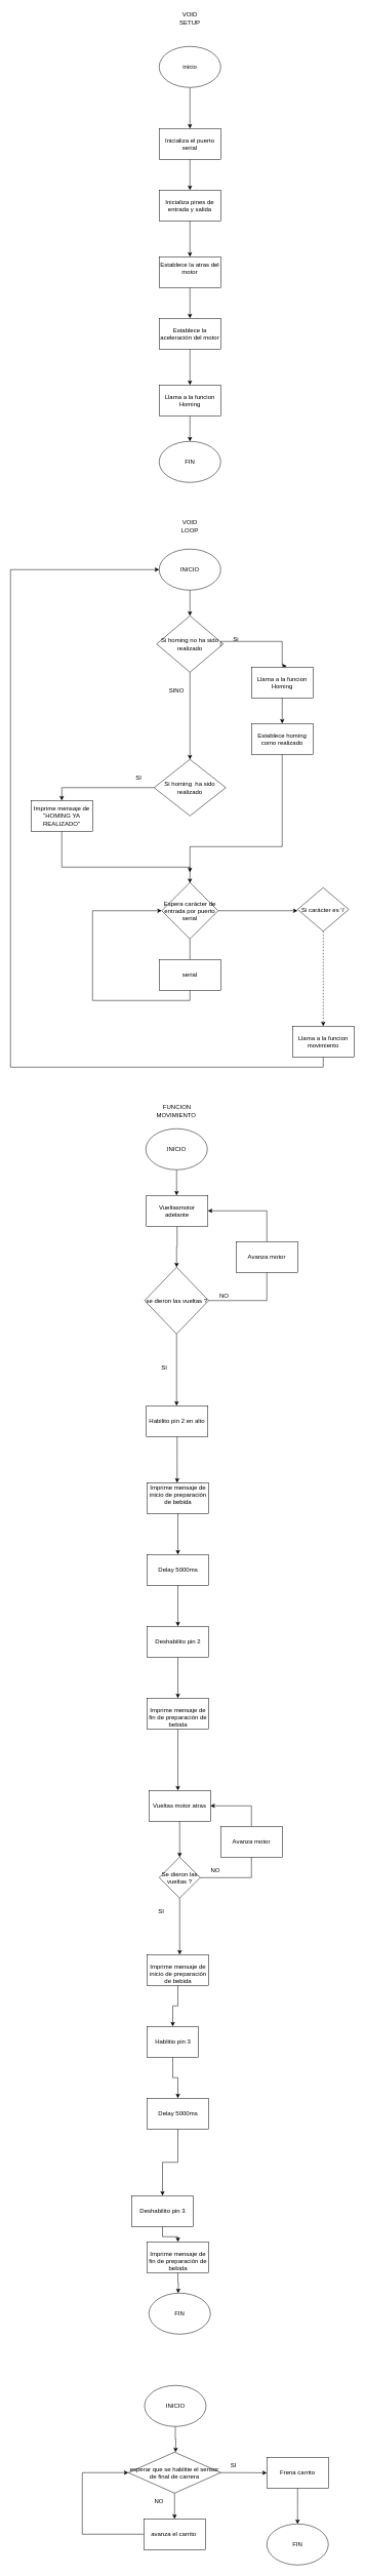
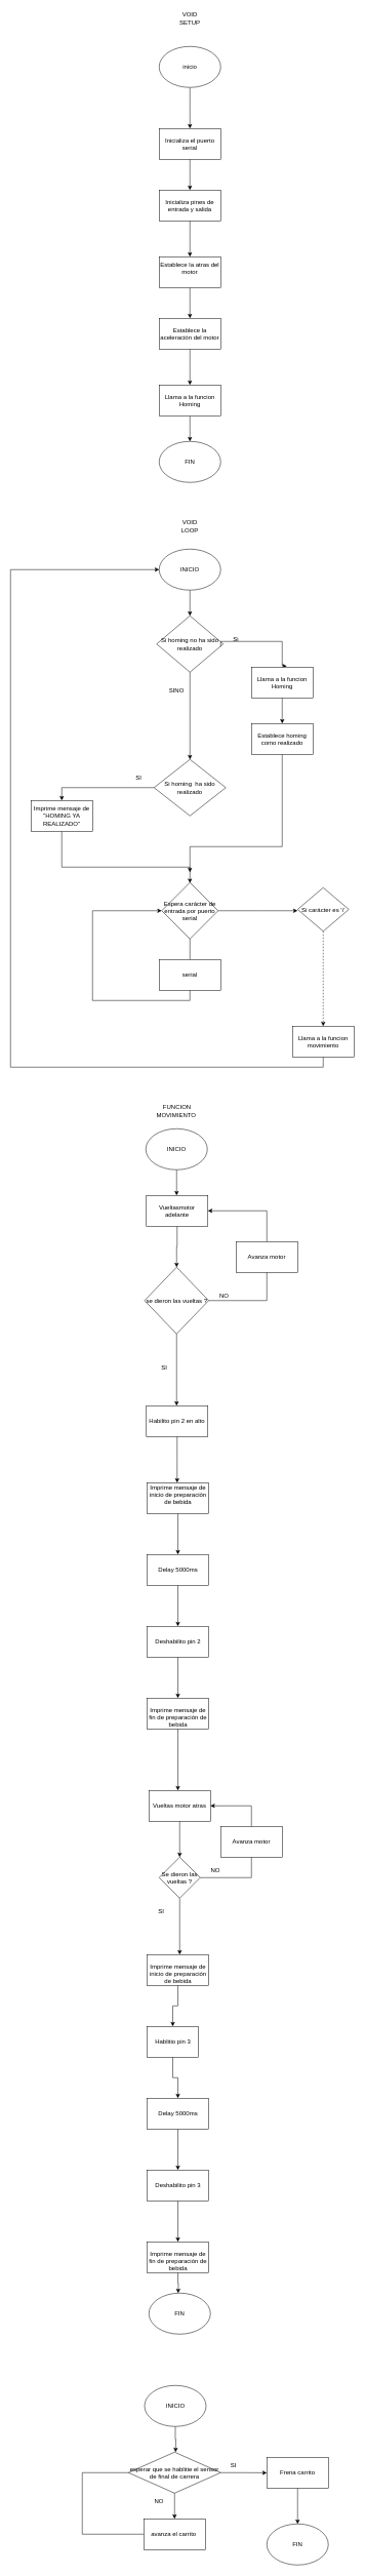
  <mxCell id="0" />
  <mxCell id="1" parent="0" />
  <mxCell id="2" style="edgeStyle=orthogonalEdgeStyle;rounded=0;orthogonalLoop=1;jettySize=auto;html=1;exitX=0.5;exitY=1;exitDx=0;exitDy=0;" edge="1" parent="1" source="3"><mxGeometry relative="1" as="geometry"><mxPoint x="370" y="250" as="targetPoint" /></mxGeometry></mxCell>
  <mxCell id="3" value="inicio&lt;br&gt;" style="ellipse;whiteSpace=wrap;html=1;" vertex="1" parent="1"><mxGeometry x="310" y="90" width="120" height="80" as="geometry" /></mxCell>
  <mxCell id="4" value="VOID SETUP" style="text;html=1;strokeColor=none;fillColor=none;align=center;verticalAlign=middle;whiteSpace=wrap;rounded=0;" vertex="1" parent="1"><mxGeometry x="340" y="20" width="60" height="30" as="geometry" /></mxCell>
  <mxCell id="5" style="edgeStyle=orthogonalEdgeStyle;rounded=0;orthogonalLoop=1;jettySize=auto;html=1;" edge="1" parent="1" source="6"><mxGeometry relative="1" as="geometry"><mxPoint x="370" y="370" as="targetPoint" /></mxGeometry></mxCell>
  <mxCell id="6" value="Inicializa el puerto serial" style="rounded=0;whiteSpace=wrap;html=1;" vertex="1" parent="1"><mxGeometry x="310" y="250" width="120" height="60" as="geometry" /></mxCell>
  <mxCell id="7" style="edgeStyle=orthogonalEdgeStyle;rounded=0;orthogonalLoop=1;jettySize=auto;html=1;" edge="1" parent="1" source="8"><mxGeometry relative="1" as="geometry"><mxPoint x="370" y="500" as="targetPoint" /></mxGeometry></mxCell>
  <mxCell id="8" value="Inicializa pines de entrada y salida" style="rounded=0;whiteSpace=wrap;html=1;" vertex="1" parent="1"><mxGeometry x="310" y="370" width="120" height="60" as="geometry" /></mxCell>
  <mxCell id="9" style="edgeStyle=orthogonalEdgeStyle;rounded=0;orthogonalLoop=1;jettySize=auto;html=1;exitX=0.5;exitY=1;exitDx=0;exitDy=0;" edge="1" parent="1" source="10"><mxGeometry relative="1" as="geometry"><mxPoint x="370" y="620" as="targetPoint" /></mxGeometry></mxCell>
  <mxCell id="10" value="&lt;div&gt;Establece la atras del motor&lt;/div&gt;&lt;div&gt;&lt;br&gt;&lt;/div&gt;" style="rounded=0;whiteSpace=wrap;html=1;" vertex="1" parent="1"><mxGeometry x="310" y="500" width="120" height="60" as="geometry" /></mxCell>
  <mxCell id="11" style="edgeStyle=orthogonalEdgeStyle;rounded=0;orthogonalLoop=1;jettySize=auto;html=1;exitX=0.5;exitY=1;exitDx=0;exitDy=0;" edge="1" parent="1" source="12"><mxGeometry relative="1" as="geometry"><mxPoint x="370" y="750" as="targetPoint" /></mxGeometry></mxCell>
  <mxCell id="12" value="Establece la aceleración del motor" style="rounded=0;whiteSpace=wrap;html=1;" vertex="1" parent="1"><mxGeometry x="310" y="620" width="120" height="60" as="geometry" /></mxCell>
  <mxCell id="13" style="edgeStyle=orthogonalEdgeStyle;rounded=0;orthogonalLoop=1;jettySize=auto;html=1;exitX=0.5;exitY=1;exitDx=0;exitDy=0;entryX=0.5;entryY=0;entryDx=0;entryDy=0;" edge="1" parent="1" source="14" target="15"><mxGeometry relative="1" as="geometry" /></mxCell>
  <mxCell id="14" value="Llama a la funcion Homing" style="rounded=0;whiteSpace=wrap;html=1;" vertex="1" parent="1"><mxGeometry x="310" y="750" width="120" height="60" as="geometry" /></mxCell>
  <mxCell id="15" value="FIN" style="ellipse;whiteSpace=wrap;html=1;" vertex="1" parent="1"><mxGeometry x="310" y="860" width="120" height="80" as="geometry" /></mxCell>
  <mxCell id="16" value="VOID LOOP&lt;br&gt;" style="text;html=1;strokeColor=none;fillColor=none;align=center;verticalAlign=middle;whiteSpace=wrap;rounded=0;" vertex="1" parent="1"><mxGeometry x="340" y="1010" width="60" height="30" as="geometry" /></mxCell>
  <mxCell id="17" style="edgeStyle=orthogonalEdgeStyle;rounded=0;orthogonalLoop=1;jettySize=auto;html=1;exitX=0.5;exitY=1;exitDx=0;exitDy=0;" edge="1" parent="1" source="18"><mxGeometry x="1" y="100" relative="1" as="geometry"><mxPoint x="370" y="1200" as="targetPoint" /><mxPoint x="-100" y="100" as="offset" /></mxGeometry></mxCell>
  <mxCell id="18" value="INICIO" style="ellipse;whiteSpace=wrap;html=1;" vertex="1" parent="1"><mxGeometry x="310" y="1070" width="120" height="80" as="geometry" /></mxCell>
  <mxCell id="19" style="edgeStyle=orthogonalEdgeStyle;rounded=0;orthogonalLoop=1;jettySize=auto;html=1;exitX=0.5;exitY=1;exitDx=0;exitDy=0;" edge="1" parent="1" source="20"><mxGeometry relative="1" as="geometry"><mxPoint x="370" y="1480" as="targetPoint" /></mxGeometry></mxCell>
  <mxCell id="20" value="Si homing no ha sido realizado" style="rhombus;whiteSpace=wrap;html=1;" vertex="1" parent="1"><mxGeometry x="305" y="1200" width="130" height="110" as="geometry" /></mxCell>
  <mxCell id="21" style="edgeStyle=orthogonalEdgeStyle;rounded=0;orthogonalLoop=1;jettySize=auto;html=1;exitX=0;exitY=1;exitDx=0;exitDy=0;entryX=0.575;entryY=-0.033;entryDx=0;entryDy=0;entryPerimeter=0;" edge="1" parent="1" source="22" target="24"><mxGeometry relative="1" as="geometry"><Array as="points"><mxPoint x="430" y="1250" /><mxPoint x="550" y="1250" /><mxPoint x="550" y="1298" /></Array></mxGeometry></mxCell>
  <mxCell id="22" value="Si" style="text;html=1;strokeColor=none;fillColor=none;align=center;verticalAlign=middle;whiteSpace=wrap;rounded=0;" vertex="1" parent="1"><mxGeometry x="430" y="1230" width="60" height="30" as="geometry" /></mxCell>
  <mxCell id="23" style="edgeStyle=orthogonalEdgeStyle;rounded=0;orthogonalLoop=1;jettySize=auto;html=1;exitX=0.5;exitY=1;exitDx=0;exitDy=0;" edge="1" parent="1" source="24"><mxGeometry relative="1" as="geometry"><mxPoint x="550" y="1410" as="targetPoint" /></mxGeometry></mxCell>
  <mxCell id="24" value="Llama a la funcion Homing" style="rounded=0;whiteSpace=wrap;html=1;" vertex="1" parent="1"><mxGeometry x="490" y="1300" width="120" height="60" as="geometry" /></mxCell>
  <mxCell id="25" style="edgeStyle=orthogonalEdgeStyle;rounded=0;orthogonalLoop=1;jettySize=auto;html=1;exitX=0.5;exitY=1;exitDx=0;exitDy=0;" edge="1" parent="1" source="26"><mxGeometry relative="1" as="geometry"><mxPoint x="370" y="1700" as="targetPoint" /><Array as="points"><mxPoint x="550" y="1650" /><mxPoint x="370" y="1650" /></Array></mxGeometry></mxCell>
  <mxCell id="26" value="Establece homing como realizado" style="rounded=0;whiteSpace=wrap;html=1;" vertex="1" parent="1"><mxGeometry x="490" y="1410" width="120" height="60" as="geometry" /></mxCell>
  <mxCell id="27" value="SINO" style="text;html=1;strokeColor=none;fillColor=none;align=center;verticalAlign=middle;whiteSpace=wrap;rounded=0;" vertex="1" parent="1"><mxGeometry x="314" y="1330" width="60" height="30" as="geometry" /></mxCell>
  <mxCell id="28" style="edgeStyle=orthogonalEdgeStyle;rounded=0;orthogonalLoop=1;jettySize=auto;html=1;exitX=0;exitY=0.5;exitDx=0;exitDy=0;" edge="1" parent="1" source="29"><mxGeometry relative="1" as="geometry"><mxPoint x="120" y="1560" as="targetPoint" /><Array as="points"><mxPoint x="120" y="1535" /></Array></mxGeometry></mxCell>
  <mxCell id="29" value="Si homing&amp;nbsp; ha sido realizado" style="rhombus;whiteSpace=wrap;html=1;" vertex="1" parent="1"><mxGeometry x="300" y="1480" width="140" height="110" as="geometry" /></mxCell>
  <mxCell id="30" value="SI" style="text;html=1;strokeColor=none;fillColor=none;align=center;verticalAlign=middle;whiteSpace=wrap;rounded=0;" vertex="1" parent="1"><mxGeometry x="240" y="1500" width="60" height="30" as="geometry" /></mxCell>
  <mxCell id="31" style="edgeStyle=orthogonalEdgeStyle;rounded=0;orthogonalLoop=1;jettySize=auto;html=1;" edge="1" parent="1" source="32"><mxGeometry relative="1" as="geometry"><mxPoint x="370" y="1721" as="targetPoint" /><Array as="points"><mxPoint x="120" y="1690" /><mxPoint x="370" y="1690" /></Array></mxGeometry></mxCell>
  <mxCell id="32" value="Imprime mensaje de &quot;HOMING YA REALIZADO&quot;" style="rounded=0;whiteSpace=wrap;html=1;" vertex="1" parent="1"><mxGeometry x="60" y="1560" width="120" height="60" as="geometry" /></mxCell>
  <mxCell id="33" style="edgeStyle=orthogonalEdgeStyle;rounded=0;orthogonalLoop=1;jettySize=auto;html=1;exitX=1;exitY=0.5;exitDx=0;exitDy=0;" edge="1" parent="1" source="35"><mxGeometry relative="1" as="geometry"><mxPoint x="580" y="1775" as="targetPoint" /></mxGeometry></mxCell>
  <mxCell id="34" style="edgeStyle=orthogonalEdgeStyle;rounded=0;orthogonalLoop=1;jettySize=auto;html=1;exitX=0.5;exitY=1;exitDx=0;exitDy=0;startArrow=none;entryX=0;entryY=0.5;entryDx=0;entryDy=0;" edge="1" parent="1" source="36" target="35"><mxGeometry relative="1" as="geometry"><mxPoint x="140" y="1770" as="targetPoint" /><Array as="points"><mxPoint x="370" y="1950" /><mxPoint x="180" y="1950" /><mxPoint x="180" y="1775" /></Array></mxGeometry></mxCell>
  <mxCell id="35" value="Espera carácter de entrada por puerto serial" style="rhombus;whiteSpace=wrap;html=1;" vertex="1" parent="1"><mxGeometry x="315" y="1720" width="110" height="110" as="geometry" /></mxCell>
  <mxCell id="36" value="serial" style="rounded=0;whiteSpace=wrap;html=1;" vertex="1" parent="1"><mxGeometry x="310" y="1870" width="120" height="60" as="geometry" /></mxCell>
  <mxCell id="37" value="" style="edgeStyle=orthogonalEdgeStyle;rounded=0;orthogonalLoop=1;jettySize=auto;html=1;exitX=0.5;exitY=1;exitDx=0;exitDy=0;endArrow=none;" edge="1" parent="1" source="35" target="36"><mxGeometry relative="1" as="geometry"><mxPoint x="370" y="1980" as="targetPoint" /><mxPoint x="370" y="1830" as="sourcePoint" /></mxGeometry></mxCell>
  <mxCell id="38" style="edgeStyle=orthogonalEdgeStyle;rounded=0;orthogonalLoop=1;jettySize=auto;html=1;exitX=0.5;exitY=1;exitDx=0;exitDy=0;entryX=0.5;entryY=0;entryDx=0;entryDy=0;dashed=1;" edge="1" parent="1" source="39" target="41"><mxGeometry relative="1" as="geometry"><mxPoint x="630" y="1890" as="targetPoint" /></mxGeometry></mxCell>
  <mxCell id="39" value="Si carácter es 'i'" style="rhombus;whiteSpace=wrap;html=1;" vertex="1" parent="1"><mxGeometry x="580" y="1730" width="100" height="85" as="geometry" /></mxCell>
  <mxCell id="40" style="edgeStyle=orthogonalEdgeStyle;rounded=0;orthogonalLoop=1;jettySize=auto;html=1;exitX=0.5;exitY=1;exitDx=0;exitDy=0;entryX=0;entryY=0.5;entryDx=0;entryDy=0;" edge="1" parent="1" source="41" target="18"><mxGeometry relative="1" as="geometry"><mxPoint x="630" y="2150" as="targetPoint" /><Array as="points"><mxPoint x="630" y="2080" /><mxPoint x="20" y="2080" /><mxPoint x="20" y="1110" /></Array></mxGeometry></mxCell>
  <mxCell id="41" value="Llama a la funcion movimiento" style="rounded=0;whiteSpace=wrap;html=1;" vertex="1" parent="1"><mxGeometry x="570" y="2000" width="120" height="60" as="geometry" /></mxCell>
  <mxCell id="42" value="FUNCION MOVIMIENTO&amp;nbsp;" style="text;html=1;strokeColor=none;fillColor=none;align=center;verticalAlign=middle;whiteSpace=wrap;rounded=0;" vertex="1" parent="1"><mxGeometry x="315" y="2150" width="60" height="30" as="geometry" /></mxCell>
  <mxCell id="43" style="edgeStyle=orthogonalEdgeStyle;rounded=0;orthogonalLoop=1;jettySize=auto;html=1;exitX=0.5;exitY=1;exitDx=0;exitDy=0;" edge="1" parent="1" source="44"><mxGeometry relative="1" as="geometry"><mxPoint x="344" y="2330" as="targetPoint" /></mxGeometry></mxCell>
  <mxCell id="44" value="INICIO&lt;br&gt;" style="ellipse;whiteSpace=wrap;html=1;" vertex="1" parent="1"><mxGeometry x="284" y="2200" width="120" height="80" as="geometry" /></mxCell>
  <mxCell id="45" value="" style="edgeStyle=orthogonalEdgeStyle;rounded=0;orthogonalLoop=1;jettySize=auto;html=1;" edge="1" parent="1" source="46" target="49"><mxGeometry relative="1" as="geometry" /></mxCell>
  <mxCell id="46" value="Vueltasmotor adelante" style="rounded=0;whiteSpace=wrap;html=1;" vertex="1" parent="1"><mxGeometry x="285" y="2330" width="120" height="60" as="geometry" /></mxCell>
  <mxCell id="47" style="edgeStyle=orthogonalEdgeStyle;rounded=0;orthogonalLoop=1;jettySize=auto;html=1;exitX=1;exitY=0.5;exitDx=0;exitDy=0;entryX=1;entryY=0.5;entryDx=0;entryDy=0;" edge="1" parent="1" source="49" target="46"><mxGeometry relative="1" as="geometry"><Array as="points"><mxPoint x="520" y="2535" /><mxPoint x="520" y="2360" /></Array></mxGeometry></mxCell>
  <mxCell id="48" style="edgeStyle=orthogonalEdgeStyle;rounded=0;orthogonalLoop=1;jettySize=auto;html=1;exitX=0.5;exitY=1;exitDx=0;exitDy=0;" edge="1" parent="1" source="49"><mxGeometry relative="1" as="geometry"><mxPoint x="344" y="2740" as="targetPoint" /></mxGeometry></mxCell>
  <mxCell id="49" value="se dieron las vueltas ?&lt;br&gt;" style="rhombus;whiteSpace=wrap;html=1;rounded=0;" vertex="1" parent="1"><mxGeometry x="281.5" y="2470" width="125" height="130" as="geometry" /></mxCell>
  <mxCell id="50" value="NO" style="text;html=1;strokeColor=none;fillColor=none;align=center;verticalAlign=middle;whiteSpace=wrap;rounded=0;" vertex="1" parent="1"><mxGeometry x="406.5" y="2510" width="60" height="30" as="geometry" /></mxCell>
  <mxCell id="51" value="SI" style="text;html=1;strokeColor=none;fillColor=none;align=center;verticalAlign=middle;whiteSpace=wrap;rounded=0;" vertex="1" parent="1"><mxGeometry x="290" y="2650" width="60" height="30" as="geometry" /></mxCell>
  <mxCell id="52" style="edgeStyle=orthogonalEdgeStyle;rounded=0;orthogonalLoop=1;jettySize=auto;html=1;exitX=0.5;exitY=1;exitDx=0;exitDy=0;" edge="1" parent="1" source="53"><mxGeometry relative="1" as="geometry"><mxPoint x="345" y="2890" as="targetPoint" /></mxGeometry></mxCell>
  <mxCell id="53" value="Habilito pin 2 en alto" style="rounded=0;whiteSpace=wrap;html=1;strokeColor=#000000;" vertex="1" parent="1"><mxGeometry x="285" y="2740" width="120" height="60" as="geometry" /></mxCell>
  <mxCell id="54" value="" style="edgeStyle=orthogonalEdgeStyle;rounded=0;orthogonalLoop=1;jettySize=auto;html=1;" edge="1" parent="1" source="55" target="57"><mxGeometry relative="1" as="geometry" /></mxCell>
  <mxCell id="55" value="&#10;&lt;span style=&quot;color: rgb(0, 0, 0); font-family: Helvetica; font-size: 12px; font-style: normal; font-variant-ligatures: normal; font-variant-caps: normal; font-weight: 400; letter-spacing: normal; orphans: 2; text-align: center; text-indent: 0px; text-transform: none; widows: 2; word-spacing: 0px; -webkit-text-stroke-width: 0px; background-color: rgb(251, 251, 251); text-decoration-thickness: initial; text-decoration-style: initial; text-decoration-color: initial; float: none; display: inline !important;&quot;&gt;Imprime mensaje de inicio de preparación de bebida&lt;/span&gt;&#10;&#10;" style="rounded=0;whiteSpace=wrap;html=1;strokeColor=#000000;" vertex="1" parent="1"><mxGeometry x="286.5" y="2890" width="120" height="60" as="geometry" /></mxCell>
  <mxCell id="56" value="" style="edgeStyle=orthogonalEdgeStyle;rounded=0;orthogonalLoop=1;jettySize=auto;html=1;" edge="1" parent="1" source="57" target="59"><mxGeometry relative="1" as="geometry" /></mxCell>
  <mxCell id="57" value="Delay 5000ms" style="rounded=0;whiteSpace=wrap;html=1;strokeColor=#000000;" vertex="1" parent="1"><mxGeometry x="286.5" y="3030" width="120" height="60" as="geometry" /></mxCell>
  <mxCell id="58" value="" style="edgeStyle=orthogonalEdgeStyle;rounded=0;orthogonalLoop=1;jettySize=auto;html=1;" edge="1" parent="1" source="59" target="61"><mxGeometry relative="1" as="geometry" /></mxCell>
  <mxCell id="59" value="Deshabilito pin 2" style="whiteSpace=wrap;html=1;strokeColor=#000000;rounded=0;" vertex="1" parent="1"><mxGeometry x="286.5" y="3170" width="120" height="60" as="geometry" /></mxCell>
  <mxCell id="60" style="edgeStyle=orthogonalEdgeStyle;rounded=0;orthogonalLoop=1;jettySize=auto;html=1;" edge="1" parent="1" source="61"><mxGeometry relative="1" as="geometry"><mxPoint x="346.5" y="3490" as="targetPoint" /></mxGeometry></mxCell>
  <mxCell id="61" value="&lt;br style=&quot;border-color: var(--border-color);&quot;&gt;&lt;span style=&quot;border-color: var(--border-color);&quot;&gt;Imprime mensaje de fin de preparación de bebida&lt;/span&gt;" style="whiteSpace=wrap;html=1;strokeColor=#000000;rounded=0;" vertex="1" parent="1"><mxGeometry x="286.5" y="3310" width="120" height="60" as="geometry" /></mxCell>
  <mxCell id="62" value="" style="edgeStyle=orthogonalEdgeStyle;rounded=0;orthogonalLoop=1;jettySize=auto;html=1;" edge="1" parent="1" source="63" target="66"><mxGeometry relative="1" as="geometry" /></mxCell>
  <mxCell id="63" value="Vueltas motor atras&lt;br&gt;" style="rounded=0;whiteSpace=wrap;html=1;strokeColor=#000000;" vertex="1" parent="1"><mxGeometry x="290" y="3490" width="120" height="60" as="geometry" /></mxCell>
  <mxCell id="64" style="edgeStyle=orthogonalEdgeStyle;rounded=0;orthogonalLoop=1;jettySize=auto;html=1;exitX=1;exitY=0.5;exitDx=0;exitDy=0;entryX=1;entryY=0.5;entryDx=0;entryDy=0;" edge="1" parent="1" source="66" target="63"><mxGeometry relative="1" as="geometry"><Array as="points"><mxPoint x="490" y="3660" /><mxPoint x="490" y="3520" /></Array></mxGeometry></mxCell>
  <mxCell id="65" style="edgeStyle=orthogonalEdgeStyle;rounded=0;orthogonalLoop=1;jettySize=auto;html=1;exitX=0.5;exitY=1;exitDx=0;exitDy=0;" edge="1" parent="1" source="66"><mxGeometry relative="1" as="geometry"><mxPoint x="350" y="3810" as="targetPoint" /></mxGeometry></mxCell>
  <mxCell id="66" value="Se dieron las vueltas ?" style="rhombus;whiteSpace=wrap;html=1;strokeColor=#000000;rounded=0;" vertex="1" parent="1"><mxGeometry x="310" y="3620" width="80" height="80" as="geometry" /></mxCell>
  <mxCell id="67" value="NO" style="text;html=1;strokeColor=none;fillColor=none;align=center;verticalAlign=middle;whiteSpace=wrap;rounded=0;" vertex="1" parent="1"><mxGeometry x="390" y="3630" width="60" height="30" as="geometry" /></mxCell>
  <mxCell id="68" value="SI" style="text;html=1;strokeColor=none;fillColor=none;align=center;verticalAlign=middle;whiteSpace=wrap;rounded=0;" vertex="1" parent="1"><mxGeometry x="284" y="3710" width="60" height="30" as="geometry" /></mxCell>
  <mxCell id="69" value="Avanza motor" style="rounded=0;whiteSpace=wrap;html=1;strokeColor=#000000;" vertex="1" parent="1"><mxGeometry x="460" y="2420" width="120" height="60" as="geometry" /></mxCell>
  <mxCell id="70" value="Avanza motor&lt;br&gt;" style="rounded=0;whiteSpace=wrap;html=1;strokeColor=#000000;" vertex="1" parent="1"><mxGeometry x="430" y="3560" width="120" height="60" as="geometry" /></mxCell>
  <mxCell id="71" value="" style="edgeStyle=orthogonalEdgeStyle;rounded=0;orthogonalLoop=1;jettySize=auto;html=1;" edge="1" parent="1" source="72" target="74"><mxGeometry relative="1" as="geometry" /></mxCell>
  <mxCell id="72" value="&lt;br style=&quot;border-color: var(--border-color);&quot;&gt;&lt;span style=&quot;border-color: var(--border-color);&quot;&gt;Imprime mensaje de inicio de preparación de bebida&lt;/span&gt;" style="rounded=0;whiteSpace=wrap;html=1;strokeColor=#000000;" vertex="1" parent="1"><mxGeometry x="286.5" y="3810" width="120" height="60" as="geometry" /></mxCell>
  <mxCell id="73" value="" style="edgeStyle=orthogonalEdgeStyle;rounded=0;orthogonalLoop=1;jettySize=auto;html=1;" edge="1" parent="1" source="74" target="76"><mxGeometry relative="1" as="geometry" /></mxCell>
  <mxCell id="74" value="Hablitio pin 3" style="whiteSpace=wrap;html=1;strokeColor=#000000;rounded=0;" vertex="1" parent="1"><mxGeometry x="286.5" y="3950" width="100" height="60" as="geometry" /></mxCell>
  <mxCell id="75" value="" style="edgeStyle=orthogonalEdgeStyle;rounded=0;orthogonalLoop=1;jettySize=auto;html=1;" edge="1" parent="1" source="76" target="78"><mxGeometry relative="1" as="geometry" /></mxCell>
  <mxCell id="76" value="Delay 5000ms" style="whiteSpace=wrap;html=1;strokeColor=#000000;rounded=0;" vertex="1" parent="1"><mxGeometry x="286.5" y="4090" width="120" height="60" as="geometry" /></mxCell>
  <mxCell id="77" value="" style="edgeStyle=orthogonalEdgeStyle;rounded=0;orthogonalLoop=1;jettySize=auto;html=1;" edge="1" parent="1" source="78" target="80"><mxGeometry relative="1" as="geometry" /></mxCell>
- <mxCell id="78" value="Deshabilito pin 3" style="whiteSpace=wrap;html=1;strokeColor=#000000;rounded=0;" vertex="1" parent="1"><mxGeometry x="256.5" y="4280" width="120" height="60" as="geometry" /></mxCell>
+ <mxCell id="78" value="Deshabilito pin 3" style="whiteSpace=wrap;html=1;strokeColor=#000000;rounded=0;" vertex="1" parent="1"><mxGeometry x="286.5" y="4230" width="120" height="60" as="geometry" /></mxCell>
  <mxCell id="79" style="edgeStyle=orthogonalEdgeStyle;rounded=0;orthogonalLoop=1;jettySize=auto;html=1;exitX=0.5;exitY=1;exitDx=0;exitDy=0;" edge="1" parent="1" source="80"><mxGeometry relative="1" as="geometry"><mxPoint x="347" y="4470" as="targetPoint" /></mxGeometry></mxCell>
  <mxCell id="80" value="&lt;br style=&quot;border-color: var(--border-color);&quot;&gt;&lt;span style=&quot;border-color: var(--border-color);&quot;&gt;Imprime mensaje de fin de preparación de bebida&lt;/span&gt;" style="whiteSpace=wrap;html=1;strokeColor=#000000;rounded=0;" vertex="1" parent="1"><mxGeometry x="286.5" y="4370" width="120" height="60" as="geometry" /></mxCell>
  <mxCell id="81" value="FIN" style="ellipse;whiteSpace=wrap;html=1;strokeColor=#000000;" vertex="1" parent="1"><mxGeometry x="290" y="4470" width="120" height="80" as="geometry" /></mxCell>
  <mxCell id="82" style="edgeStyle=orthogonalEdgeStyle;rounded=0;orthogonalLoop=1;jettySize=auto;html=1;exitX=0.5;exitY=1;exitDx=0;exitDy=0;" edge="1" parent="1" source="83"><mxGeometry relative="1" as="geometry"><mxPoint x="342" y="4780" as="targetPoint" /></mxGeometry></mxCell>
  <mxCell id="83" value="INICIO&lt;br&gt;" style="ellipse;whiteSpace=wrap;html=1;strokeColor=#000000;" vertex="1" parent="1"><mxGeometry x="281.5" y="4650" width="120" height="80" as="geometry" /></mxCell>
  <mxCell id="84" style="edgeStyle=orthogonalEdgeStyle;rounded=0;orthogonalLoop=1;jettySize=auto;html=1;exitX=0.5;exitY=1;exitDx=0;exitDy=0;" edge="1" parent="1" source="86"><mxGeometry relative="1" as="geometry"><mxPoint x="340" y="4910" as="targetPoint" /></mxGeometry></mxCell>
  <mxCell id="85" style="edgeStyle=orthogonalEdgeStyle;rounded=0;orthogonalLoop=1;jettySize=auto;html=1;exitX=1;exitY=0.5;exitDx=0;exitDy=0;" edge="1" parent="1" source="86"><mxGeometry relative="1" as="geometry"><mxPoint x="520" y="4820.308" as="targetPoint" /></mxGeometry></mxCell>
  <mxCell id="86" value="esperar que se hablitie el sensor de final de carrera" style="rhombus;whiteSpace=wrap;html=1;strokeColor=#000000;" vertex="1" parent="1"><mxGeometry x="250" y="4780" width="180" height="80" as="geometry" /></mxCell>
- <mxCell id="87" style="edgeStyle=orthogonalEdgeStyle;rounded=0;orthogonalLoop=1;jettySize=auto;html=1;exitX=0;exitY=0.5;exitDx=0;exitDy=0;entryX=0;entryY=0.5;entryDx=0;entryDy=0;" edge="1" parent="1" source="88" target="86"><mxGeometry relative="1" as="geometry"><Array as="points"><mxPoint x="160" y="4940" /><mxPoint x="160" y="4820" /></Array></mxGeometry></mxCell>
+ <mxCell id="87" style="edgeStyle=orthogonalEdgeStyle;rounded=0;orthogonalLoop=1;jettySize=auto;html=1;exitX=0;exitY=0.5;exitDx=0;exitDy=0;entryX=0;entryY=0.5;entryDx=0;entryDy=0;endArrow=none;" edge="1" parent="1" source="88" target="86"><mxGeometry relative="1" as="geometry"><Array as="points"><mxPoint x="160" y="4940" /><mxPoint x="160" y="4820" /></Array></mxGeometry></mxCell>
  <mxCell id="88" value="avanza el carrito&amp;nbsp;" style="rounded=0;whiteSpace=wrap;html=1;strokeColor=#000000;" vertex="1" parent="1"><mxGeometry x="280" y="4910" width="120" height="60" as="geometry" /></mxCell>
  <mxCell id="89" value="NO" style="text;html=1;strokeColor=none;fillColor=none;align=center;verticalAlign=middle;whiteSpace=wrap;rounded=0;" vertex="1" parent="1"><mxGeometry x="280" y="4860" width="60" height="30" as="geometry" /></mxCell>
  <mxCell id="90" value="SI" style="text;html=1;strokeColor=none;fillColor=none;align=center;verticalAlign=middle;whiteSpace=wrap;rounded=0;" vertex="1" parent="1"><mxGeometry x="425" y="4790" width="60" height="30" as="geometry" /></mxCell>
  <mxCell id="91" value="" style="edgeStyle=orthogonalEdgeStyle;rounded=0;orthogonalLoop=1;jettySize=auto;html=1;" edge="1" parent="1" source="92"><mxGeometry relative="1" as="geometry"><mxPoint x="580" y="4920" as="targetPoint" /></mxGeometry></mxCell>
  <mxCell id="92" value="Frena carrito" style="rounded=0;whiteSpace=wrap;html=1;strokeColor=#000000;" vertex="1" parent="1"><mxGeometry x="520" y="4790" width="120" height="60" as="geometry" /></mxCell>
  <mxCell id="93" value="FIN" style="ellipse;whiteSpace=wrap;html=1;strokeColor=#000000;" vertex="1" parent="1"><mxGeometry x="520" y="4920" width="120" height="80" as="geometry" /></mxCell>
